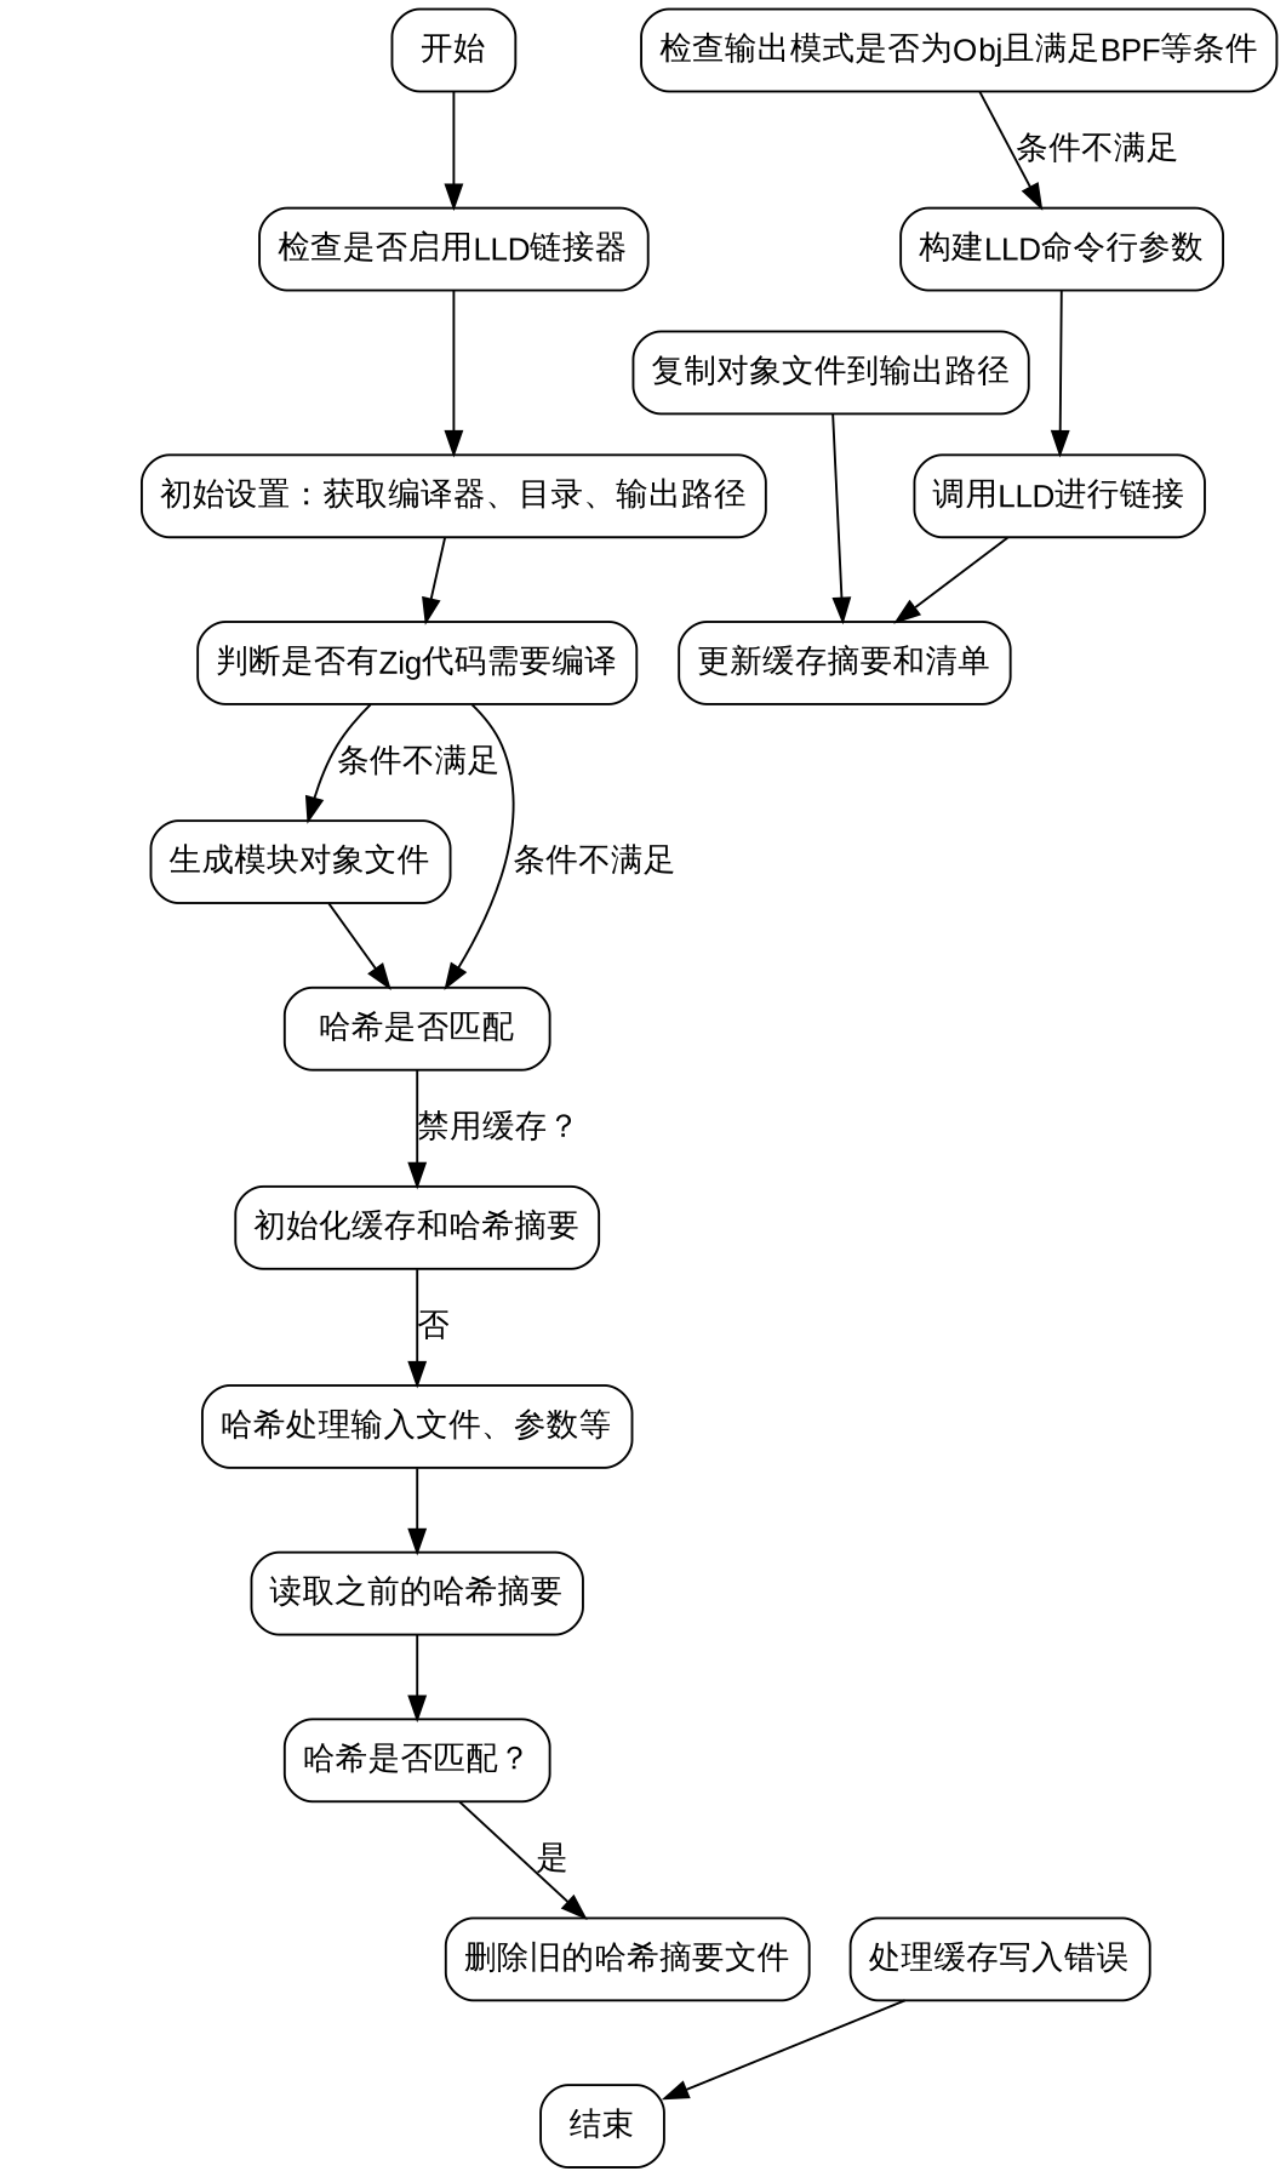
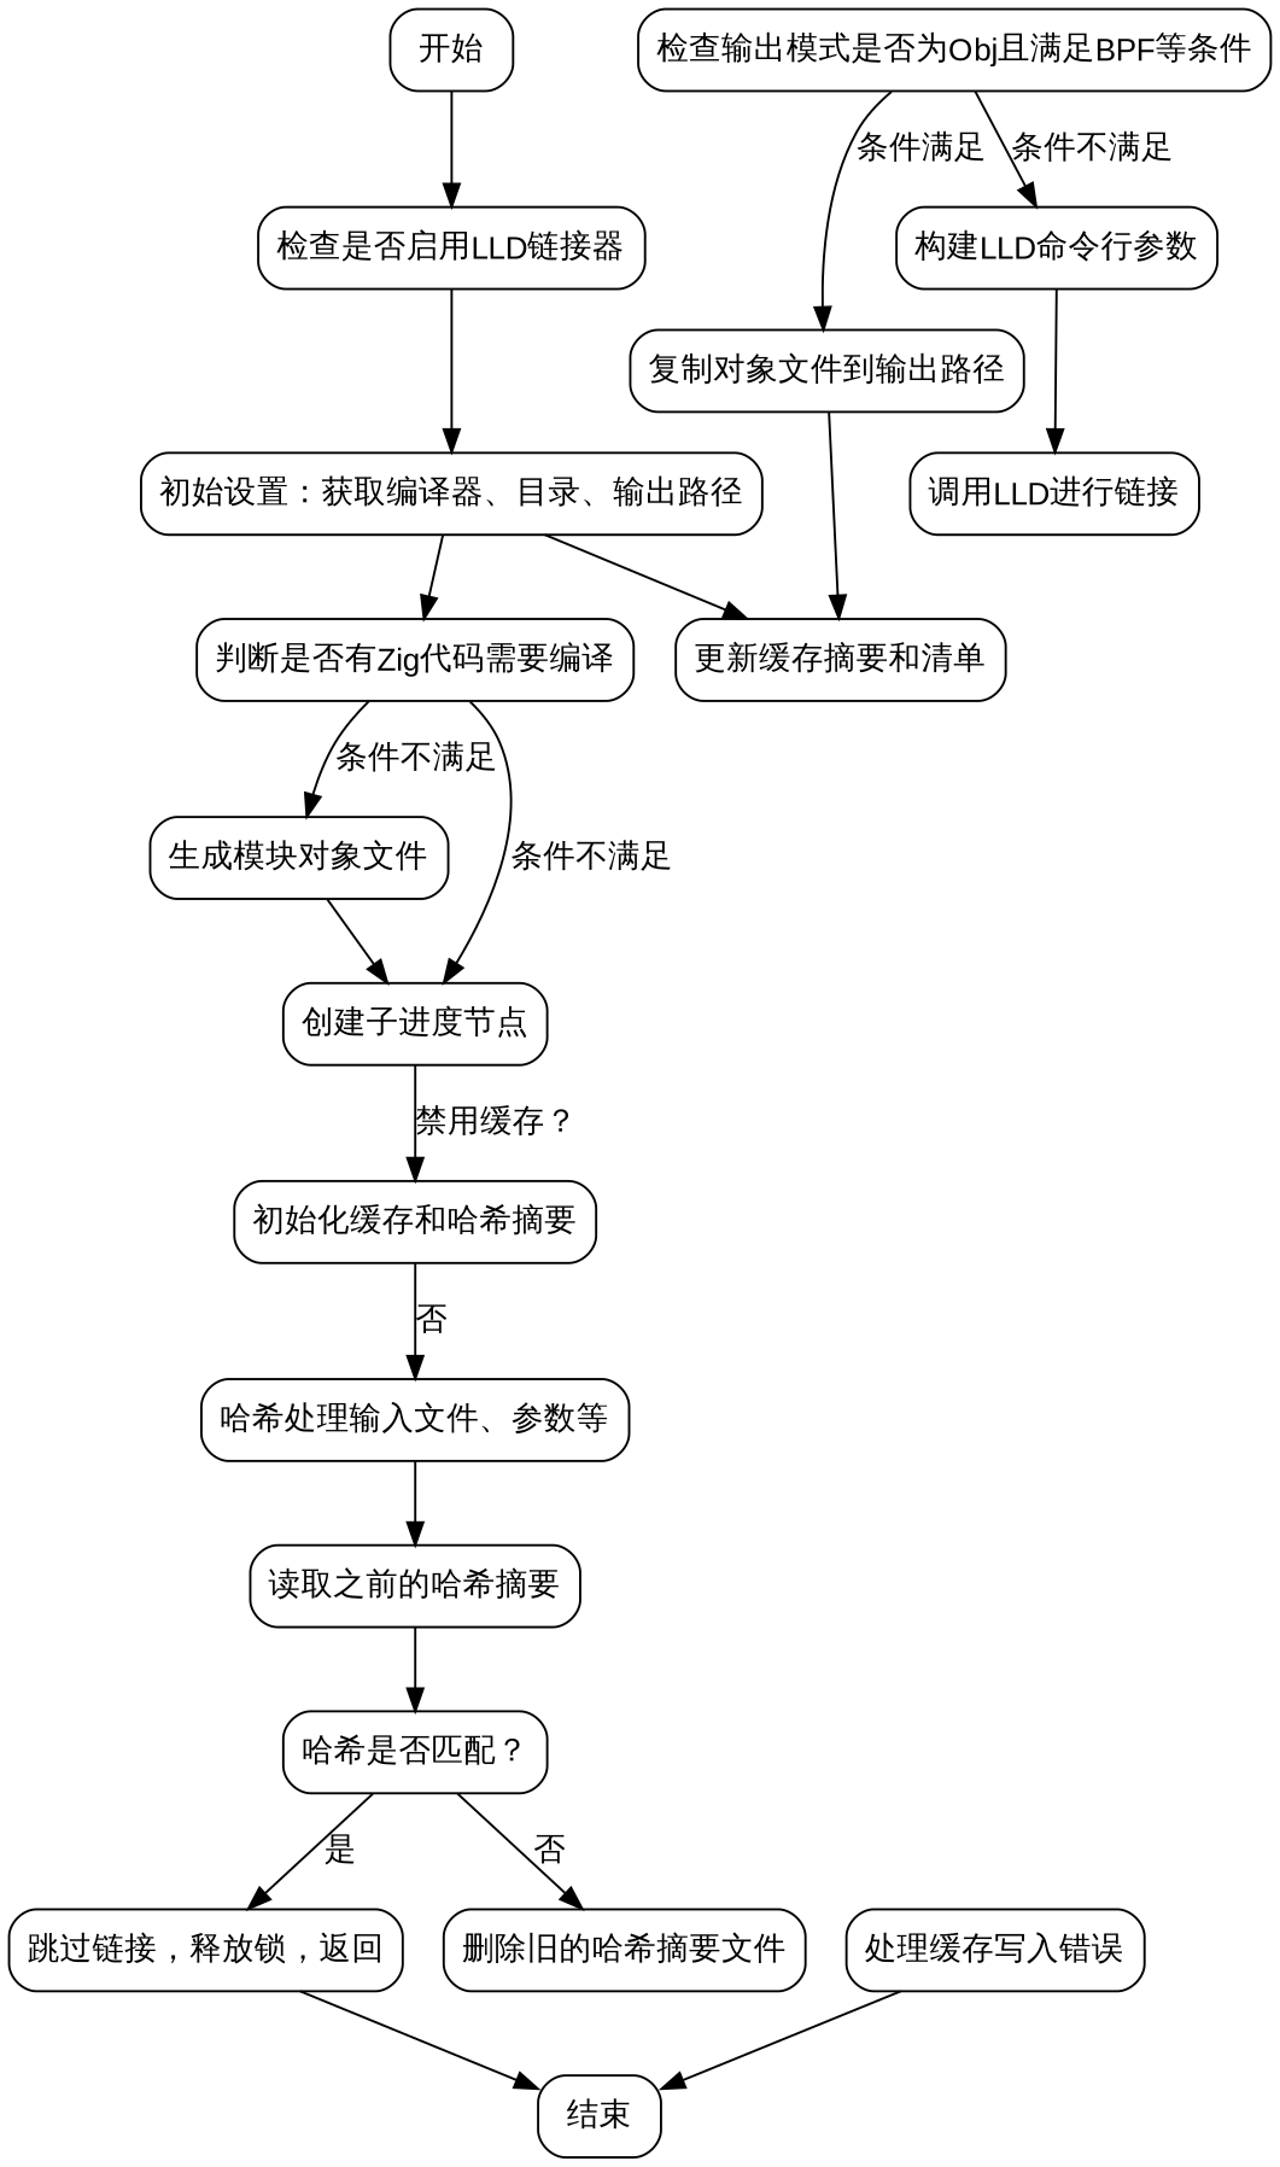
  digraph {
    node [fontname=Arial shape=rectangle style=rounded]
    n1 [label="开始"]
    n2 [label="检查是否启用LLD链接器"]
    n3 [label="初始设置：获取编译器、目录、输出路径"]
    n4 [label="结束"]
    n5 [label="判断是否有Zig代码需要编译"]
    n6 [label="生成模块对象文件"]
-   n7 [label="哈希是否匹配"]
+   n7 [label="创建子进度节点"]
    n8 [label="初始化缓存和哈希摘要"]
    n9 [label="哈希处理输入文件、参数等"]
    n10 [label="读取之前的哈希摘要"]
    n11 [label="哈希是否匹配？"]
+   n12 [label="跳过链接，释放锁，返回"]
    n13 [label="删除旧的哈希摘要文件"]
    n14 [label="检查输出模式是否为Obj且满足BPF等条件"]
    n15 [label="复制对象文件到输出路径"]
    n16 [label="构建LLD命令行参数"]
    n17 [label="更新缓存摘要和清单"]
    n18 [label="调用LLD进行链接"]
    n19 [label="处理缓存写入错误"]
    n1 -> n2
    n2 -> n3
    n3 -> n5
    n5 -> n6 [label="条件不满足"]
    n5 -> n7 [label="条件不满足"]
    n6 -> n7
    n7 -> n8 [label="禁用缓存？"]
    n8 -> n9 [label="否"]
    n9 -> n10
    n10 -> n11
-   n11 -> n13 [label="是"]
+   n11 -> n12 [label="是"]
+   n11 -> n13 [label="否"]
+   n12 -> n4
+   n14 -> n15 [label="条件满足"]
    n14 -> n16 [label="条件不满足"]
    n15 -> n17
    n16 -> n18
-   n18 -> n17
+   n3 -> n17
    n19 -> n4
  }
